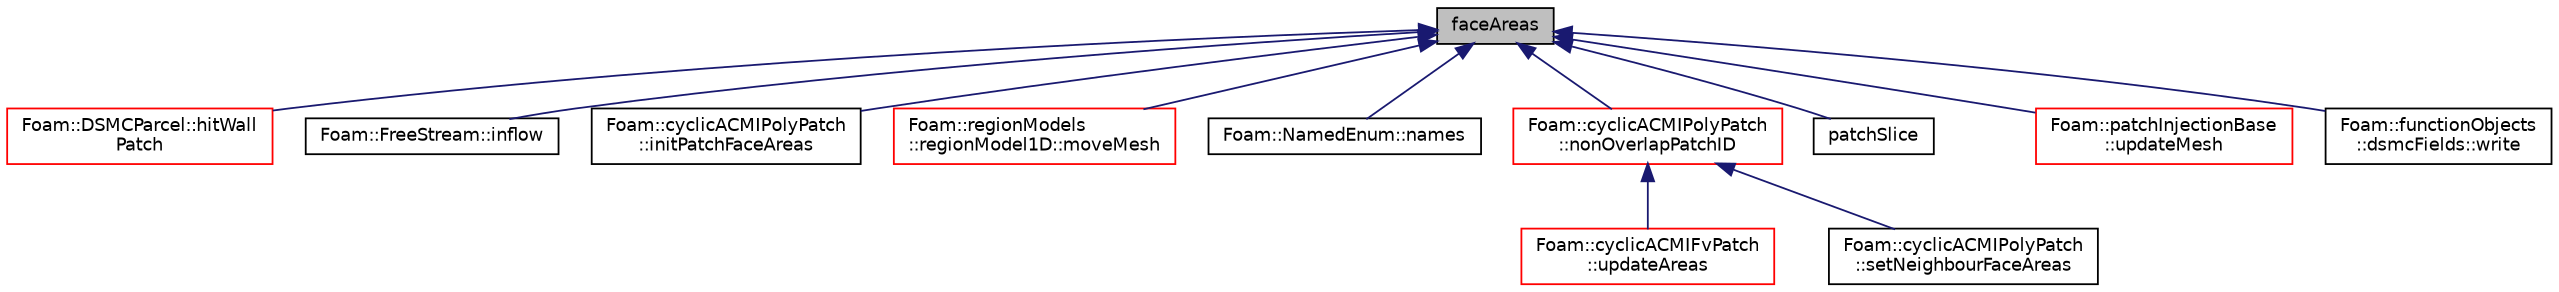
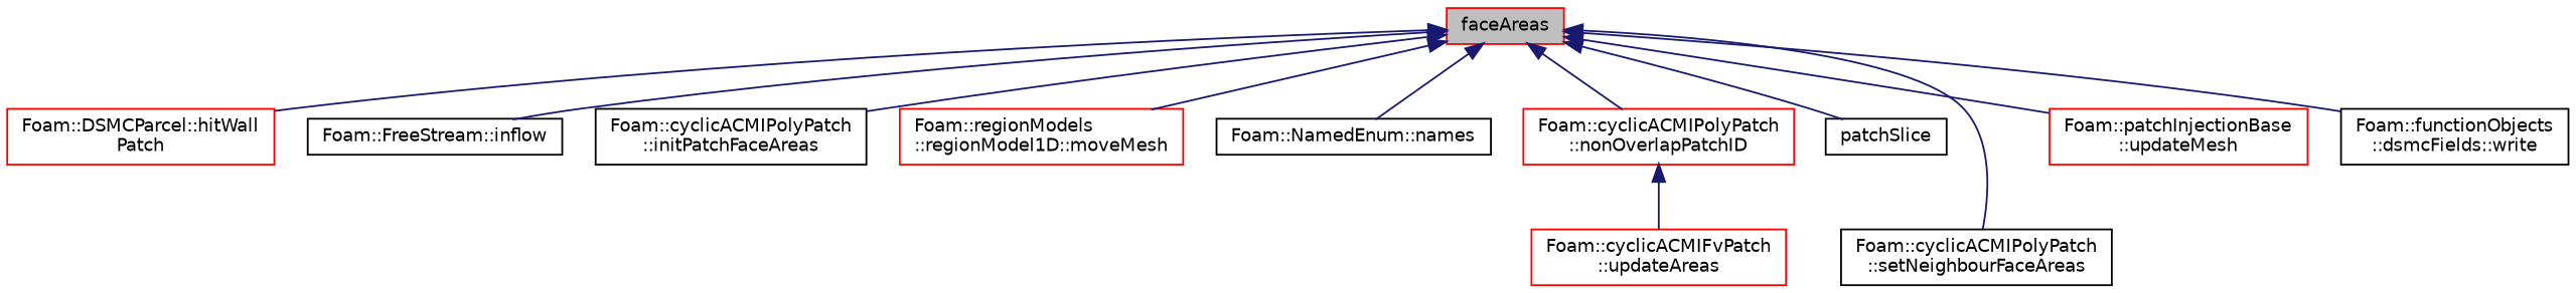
  digraph {
    rankdir=TB
    node [color=black fontname=Helvetica fontsize=10 shape=record]
    edge [color=midnightblue dir=back fontname=Helvetica fontsize=10 labelfontname=Helvetica labelfontsize=10 style=solid]
-   n1 [fillcolor=grey75 fontcolor=black height=0.2 label=faceAreas style=filled width=0.4]
+   n1 [color=red fillcolor=grey75 fontcolor=black height=0.2 label=faceAreas style=filled width=0.4]
    n2 [color=red height=0.2 label="Foam::DSMCParcel::hitWall\lPatch" width=0.4]
    n3 [height=0.2 label="Foam::FreeStream::inflow" width=0.4]
    n4 [height=0.2 label="Foam::cyclicACMIPolyPatch\l::initPatchFaceAreas" width=0.4]
    n5 [color=red height=0.2 label="Foam::regionModels\l::regionModel1D::moveMesh" width=0.4]
    n6 [height=0.2 label="Foam::NamedEnum::names" width=0.4]
    n7 [color=red height=0.2 label="Foam::cyclicACMIPolyPatch\l::nonOverlapPatchID" width=0.4]
    n8 [height=0.2 label=patchSlice width=0.4]
    n9 [height=0.2 label="Foam::cyclicACMIPolyPatch\l::setNeighbourFaceAreas" width=0.4]
    n10 [color=red height=0.2 label="Foam::patchInjectionBase\l::updateMesh" width=0.4]
    n11 [height=0.2 label="Foam::functionObjects\l::dsmcFields::write" width=0.4]
    n12 [color=red height=0.2 label="Foam::cyclicACMIFvPatch\l::updateAreas" width=0.4]
    n1 -> n2
    n1 -> n3
    n1 -> n4
    n1 -> n5
    n1 -> n6
    n1 -> n7
    n1 -> n8
-   n7 -> n9
+   n1 -> n9
    n1 -> n10
    n1 -> n11
    n7 -> n12
  }
